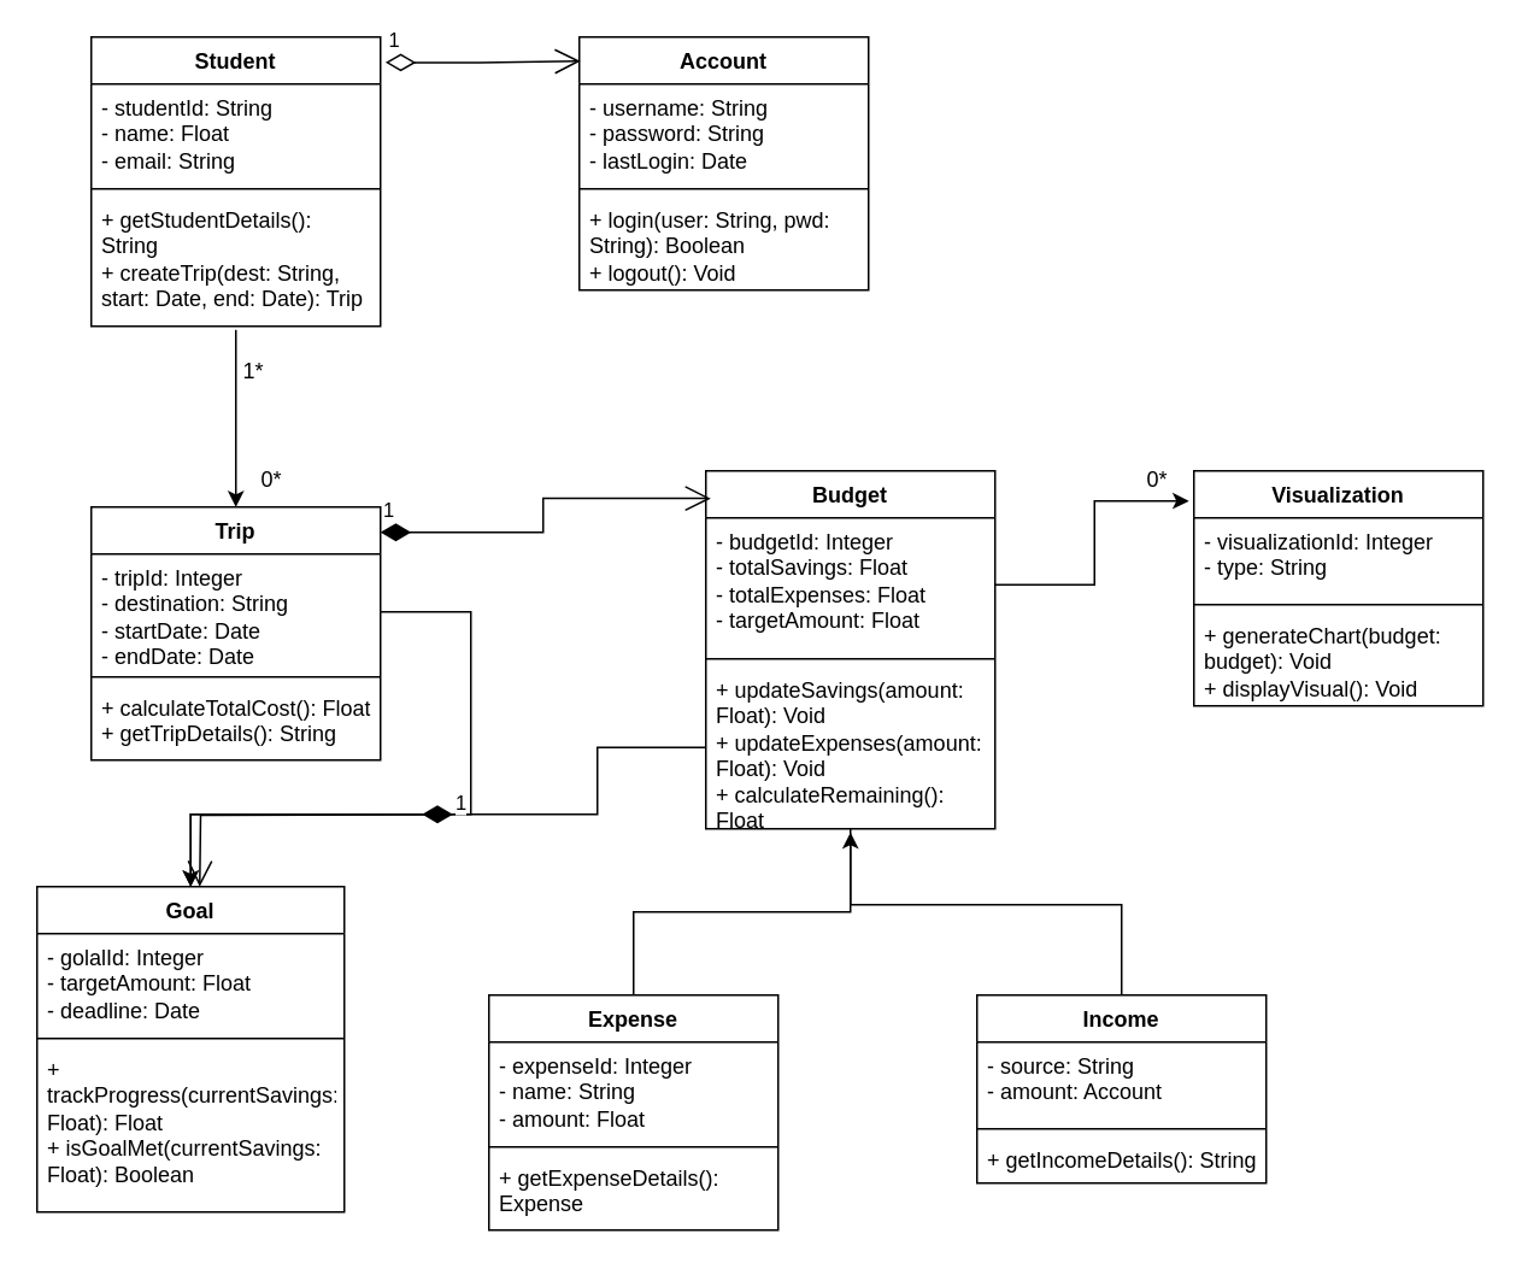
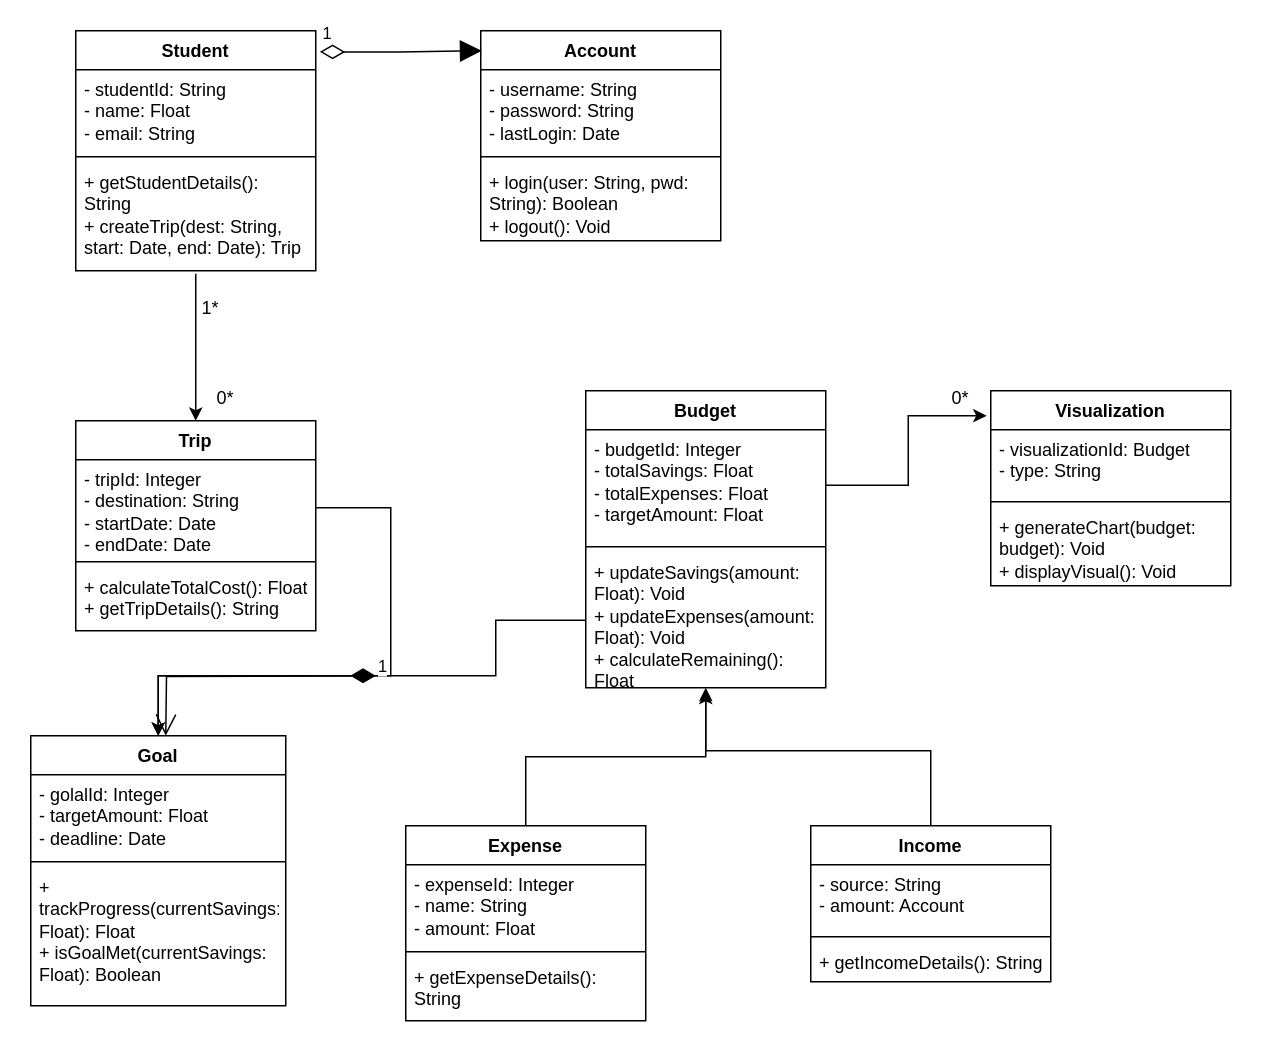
  <mxCell id="0" />
  <mxCell id="1" parent="0" />
  <mxCell id="2" style="edgeStyle=orthogonalEdgeStyle;rounded=0;orthogonalLoop=1;jettySize=auto;html=1;exitX=0.5;exitY=1.028;exitDx=0;exitDy=0;entryX=0.5;entryY=0;entryDx=0;entryDy=0;exitPerimeter=0;" edge="1" parent="1" source="6" target="11"><mxGeometry relative="1" as="geometry"><Array as="points"><mxPoint x="130" y="210" /><mxPoint x="130" y="210" /></Array></mxGeometry></mxCell>
  <mxCell id="3" value="Student" style="swimlane;fontStyle=1;align=center;verticalAlign=top;childLayout=stackLayout;horizontal=1;startSize=26;horizontalStack=0;resizeParent=1;resizeParentMax=0;resizeLast=0;collapsible=1;marginBottom=0;whiteSpace=wrap;html=1;" vertex="1" parent="1"><mxGeometry x="50" y="20" width="160" height="160" as="geometry" /></mxCell>
  <mxCell id="4" value="- studentId: String&lt;div&gt;- name: Float&lt;/div&gt;&lt;div&gt;- email: String&lt;/div&gt;" style="text;strokeColor=none;fillColor=none;align=left;verticalAlign=top;spacingLeft=4;spacingRight=4;overflow=hidden;rotatable=0;points=[[0,0.5],[1,0.5]];portConstraint=eastwest;whiteSpace=wrap;html=1;" vertex="1" parent="3"><mxGeometry y="26" width="160" height="54" as="geometry" /></mxCell>
  <mxCell id="5" value="" style="line;strokeWidth=1;fillColor=none;align=left;verticalAlign=middle;spacingTop=-1;spacingLeft=3;spacingRight=3;rotatable=0;labelPosition=right;points=[];portConstraint=eastwest;strokeColor=inherit;" vertex="1" parent="3"><mxGeometry y="80" width="160" height="8" as="geometry" /></mxCell>
  <mxCell id="6" value="+ getStudentDetails(): String&lt;div&gt;+ createTrip(dest: String, start: Date, end: Date): Trip&lt;/div&gt;" style="text;strokeColor=none;fillColor=none;align=left;verticalAlign=top;spacingLeft=4;spacingRight=4;overflow=hidden;rotatable=0;points=[[0,0.5],[1,0.5]];portConstraint=eastwest;whiteSpace=wrap;html=1;" vertex="1" parent="3"><mxGeometry y="88" width="160" height="72" as="geometry" /></mxCell>
  <mxCell id="7" value="Account" style="swimlane;fontStyle=1;align=center;verticalAlign=top;childLayout=stackLayout;horizontal=1;startSize=26;horizontalStack=0;resizeParent=1;resizeParentMax=0;resizeLast=0;collapsible=1;marginBottom=0;whiteSpace=wrap;html=1;" vertex="1" parent="1"><mxGeometry x="320" y="20" width="160" height="140" as="geometry" /></mxCell>
  <mxCell id="8" value="- username: String&lt;div&gt;- password: String&lt;/div&gt;&lt;div&gt;- lastLogin: Date&lt;/div&gt;" style="text;strokeColor=none;fillColor=none;align=left;verticalAlign=top;spacingLeft=4;spacingRight=4;overflow=hidden;rotatable=0;points=[[0,0.5],[1,0.5]];portConstraint=eastwest;whiteSpace=wrap;html=1;" vertex="1" parent="7"><mxGeometry y="26" width="160" height="54" as="geometry" /></mxCell>
  <mxCell id="9" value="" style="line;strokeWidth=1;fillColor=none;align=left;verticalAlign=middle;spacingTop=-1;spacingLeft=3;spacingRight=3;rotatable=0;labelPosition=right;points=[];portConstraint=eastwest;strokeColor=inherit;" vertex="1" parent="7"><mxGeometry y="80" width="160" height="8" as="geometry" /></mxCell>
  <mxCell id="10" value="+ login(user: String, pwd: String): Boolean&lt;div&gt;+ logout(): Void&lt;/div&gt;" style="text;strokeColor=none;fillColor=none;align=left;verticalAlign=top;spacingLeft=4;spacingRight=4;overflow=hidden;rotatable=0;points=[[0,0.5],[1,0.5]];portConstraint=eastwest;whiteSpace=wrap;html=1;" vertex="1" parent="7"><mxGeometry y="88" width="160" height="52" as="geometry" /></mxCell>
  <mxCell id="11" value="Trip" style="swimlane;fontStyle=1;align=center;verticalAlign=top;childLayout=stackLayout;horizontal=1;startSize=26;horizontalStack=0;resizeParent=1;resizeParentMax=0;resizeLast=0;collapsible=1;marginBottom=0;whiteSpace=wrap;html=1;" vertex="1" parent="1"><mxGeometry x="50" y="280" width="160" height="140" as="geometry" /></mxCell>
  <mxCell id="12" value="- tripId: Integer&lt;div&gt;- destination: String&lt;/div&gt;&lt;div&gt;- startDate: Date&lt;/div&gt;&lt;div&gt;- endDate: Date&lt;/div&gt;" style="text;strokeColor=none;fillColor=none;align=left;verticalAlign=top;spacingLeft=4;spacingRight=4;overflow=hidden;rotatable=0;points=[[0,0.5],[1,0.5]];portConstraint=eastwest;whiteSpace=wrap;html=1;" vertex="1" parent="11"><mxGeometry y="26" width="160" height="64" as="geometry" /></mxCell>
  <mxCell id="13" value="" style="line;strokeWidth=1;fillColor=none;align=left;verticalAlign=middle;spacingTop=-1;spacingLeft=3;spacingRight=3;rotatable=0;labelPosition=right;points=[];portConstraint=eastwest;strokeColor=inherit;" vertex="1" parent="11"><mxGeometry y="90" width="160" height="8" as="geometry" /></mxCell>
  <mxCell id="14" value="+ calculateTotalCost(): Float&lt;div&gt;+ getTripDetails(): String&lt;/div&gt;" style="text;strokeColor=none;fillColor=none;align=left;verticalAlign=top;spacingLeft=4;spacingRight=4;overflow=hidden;rotatable=0;points=[[0,0.5],[1,0.5]];portConstraint=eastwest;whiteSpace=wrap;html=1;" vertex="1" parent="11"><mxGeometry y="98" width="160" height="42" as="geometry" /></mxCell>
  <mxCell id="15" value="Budget" style="swimlane;fontStyle=1;align=center;verticalAlign=top;childLayout=stackLayout;horizontal=1;startSize=26;horizontalStack=0;resizeParent=1;resizeParentMax=0;resizeLast=0;collapsible=1;marginBottom=0;whiteSpace=wrap;html=1;" vertex="1" parent="1"><mxGeometry x="390" y="260" width="160" height="198" as="geometry" /></mxCell>
  <mxCell id="16" value="- budgetId: Integer&lt;div&gt;- totalSavings: Float&lt;/div&gt;&lt;div&gt;- totalExpenses: Float&lt;/div&gt;&lt;div&gt;- targetAmount: Float&lt;/div&gt;" style="text;strokeColor=none;fillColor=none;align=left;verticalAlign=top;spacingLeft=4;spacingRight=4;overflow=hidden;rotatable=0;points=[[0,0.5],[1,0.5]];portConstraint=eastwest;whiteSpace=wrap;html=1;" vertex="1" parent="15"><mxGeometry y="26" width="160" height="74" as="geometry" /></mxCell>
  <mxCell id="17" value="" style="line;strokeWidth=1;fillColor=none;align=left;verticalAlign=middle;spacingTop=-1;spacingLeft=3;spacingRight=3;rotatable=0;labelPosition=right;points=[];portConstraint=eastwest;strokeColor=inherit;" vertex="1" parent="15"><mxGeometry y="100" width="160" height="8" as="geometry" /></mxCell>
  <mxCell id="18" value="+ updateSavings(amount: Float): Void&lt;div&gt;+ updateExpenses(amount: Float): Void&lt;/div&gt;&lt;div&gt;+ calculateRemaining(): Float&lt;/div&gt;" style="text;strokeColor=none;fillColor=none;align=left;verticalAlign=top;spacingLeft=4;spacingRight=4;overflow=hidden;rotatable=0;points=[[0,0.5],[1,0.5]];portConstraint=eastwest;whiteSpace=wrap;html=1;" vertex="1" parent="15"><mxGeometry y="108" width="160" height="90" as="geometry" /></mxCell>
- <mxCell id="19" style="edgeStyle=orthogonalEdgeStyle;rounded=0;orthogonalLoop=1;jettySize=auto;html=1;exitX=0.5;exitY=0;exitDx=0;exitDy=0;entryX=0.5;entryY=1;entryDx=0;entryDy=0;endArrow=none;" edge="1" parent="1" source="20" target="15"><mxGeometry relative="1" as="geometry" /></mxCell>
+ <mxCell id="19" style="edgeStyle=orthogonalEdgeStyle;rounded=0;orthogonalLoop=1;jettySize=auto;html=1;exitX=0.5;exitY=0;exitDx=0;exitDy=0;entryX=0.5;entryY=1;entryDx=0;entryDy=0;" edge="1" parent="1" source="20" target="15"><mxGeometry relative="1" as="geometry" /></mxCell>
  <mxCell id="20" value="Expense" style="swimlane;fontStyle=1;align=center;verticalAlign=top;childLayout=stackLayout;horizontal=1;startSize=26;horizontalStack=0;resizeParent=1;resizeParentMax=0;resizeLast=0;collapsible=1;marginBottom=0;whiteSpace=wrap;html=1;" vertex="1" parent="1"><mxGeometry x="270" y="550" width="160" height="130" as="geometry" /></mxCell>
  <mxCell id="21" value="- expenseId: Integer&lt;div&gt;- name: String&lt;/div&gt;&lt;div&gt;- amount: Float&lt;/div&gt;" style="text;strokeColor=none;fillColor=none;align=left;verticalAlign=top;spacingLeft=4;spacingRight=4;overflow=hidden;rotatable=0;points=[[0,0.5],[1,0.5]];portConstraint=eastwest;whiteSpace=wrap;html=1;" vertex="1" parent="20"><mxGeometry y="26" width="160" height="54" as="geometry" /></mxCell>
  <mxCell id="22" value="" style="line;strokeWidth=1;fillColor=none;align=left;verticalAlign=middle;spacingTop=-1;spacingLeft=3;spacingRight=3;rotatable=0;labelPosition=right;points=[];portConstraint=eastwest;strokeColor=inherit;" vertex="1" parent="20"><mxGeometry y="80" width="160" height="8" as="geometry" /></mxCell>
- <mxCell id="23" value="+ getExpenseDetails(): Expense" style="text;strokeColor=none;fillColor=none;align=left;verticalAlign=top;spacingLeft=4;spacingRight=4;overflow=hidden;rotatable=0;points=[[0,0.5],[1,0.5]];portConstraint=eastwest;whiteSpace=wrap;html=1;" vertex="1" parent="20"><mxGeometry y="88" width="160" height="42" as="geometry" /></mxCell>
+ <mxCell id="23" value="+ getExpenseDetails(): String" style="text;strokeColor=none;fillColor=none;align=left;verticalAlign=top;spacingLeft=4;spacingRight=4;overflow=hidden;rotatable=0;points=[[0,0.5],[1,0.5]];portConstraint=eastwest;whiteSpace=wrap;html=1;" vertex="1" parent="20"><mxGeometry y="88" width="160" height="42" as="geometry" /></mxCell>
  <mxCell id="24" style="edgeStyle=orthogonalEdgeStyle;rounded=0;orthogonalLoop=1;jettySize=auto;html=1;exitX=0.5;exitY=0;exitDx=0;exitDy=0;entryX=0.5;entryY=1.022;entryDx=0;entryDy=0;entryPerimeter=0;" edge="1" parent="1" source="25" target="18"><mxGeometry relative="1" as="geometry"><mxPoint x="410" y="480" as="targetPoint" /><Array as="points"><mxPoint x="620" y="500" /><mxPoint x="470" y="500" /></Array></mxGeometry></mxCell>
  <mxCell id="25" value="Income" style="swimlane;fontStyle=1;align=center;verticalAlign=top;childLayout=stackLayout;horizontal=1;startSize=26;horizontalStack=0;resizeParent=1;resizeParentMax=0;resizeLast=0;collapsible=1;marginBottom=0;whiteSpace=wrap;html=1;" vertex="1" parent="1"><mxGeometry x="540" y="550" width="160" height="104" as="geometry" /></mxCell>
  <mxCell id="26" value="- source: String&lt;div&gt;- amount: Account&lt;/div&gt;" style="text;strokeColor=none;fillColor=none;align=left;verticalAlign=top;spacingLeft=4;spacingRight=4;overflow=hidden;rotatable=0;points=[[0,0.5],[1,0.5]];portConstraint=eastwest;whiteSpace=wrap;html=1;" vertex="1" parent="25"><mxGeometry y="26" width="160" height="44" as="geometry" /></mxCell>
  <mxCell id="27" value="" style="line;strokeWidth=1;fillColor=none;align=left;verticalAlign=middle;spacingTop=-1;spacingLeft=3;spacingRight=3;rotatable=0;labelPosition=right;points=[];portConstraint=eastwest;strokeColor=inherit;" vertex="1" parent="25"><mxGeometry y="70" width="160" height="8" as="geometry" /></mxCell>
  <mxCell id="28" value="+ getIncomeDetails(): String" style="text;strokeColor=none;fillColor=none;align=left;verticalAlign=top;spacingLeft=4;spacingRight=4;overflow=hidden;rotatable=0;points=[[0,0.5],[1,0.5]];portConstraint=eastwest;whiteSpace=wrap;html=1;" vertex="1" parent="25"><mxGeometry y="78" width="160" height="26" as="geometry" /></mxCell>
  <mxCell id="29" value="Goal" style="swimlane;fontStyle=1;align=center;verticalAlign=top;childLayout=stackLayout;horizontal=1;startSize=26;horizontalStack=0;resizeParent=1;resizeParentMax=0;resizeLast=0;collapsible=1;marginBottom=0;whiteSpace=wrap;html=1;" vertex="1" parent="1"><mxGeometry x="20" y="490" width="170" height="180" as="geometry" /></mxCell>
  <mxCell id="30" value="- golalId: Integer&lt;div&gt;- targetAmount: Float&lt;/div&gt;&lt;div&gt;- deadline: Date&lt;/div&gt;" style="text;strokeColor=none;fillColor=none;align=left;verticalAlign=top;spacingLeft=4;spacingRight=4;overflow=hidden;rotatable=0;points=[[0,0.5],[1,0.5]];portConstraint=eastwest;whiteSpace=wrap;html=1;" vertex="1" parent="29"><mxGeometry y="26" width="170" height="54" as="geometry" /></mxCell>
  <mxCell id="31" value="" style="line;strokeWidth=1;fillColor=none;align=left;verticalAlign=middle;spacingTop=-1;spacingLeft=3;spacingRight=3;rotatable=0;labelPosition=right;points=[];portConstraint=eastwest;strokeColor=inherit;" vertex="1" parent="29"><mxGeometry y="80" width="170" height="8" as="geometry" /></mxCell>
  <mxCell id="32" value="+ trackProgress(currentSavings: Float): Float&lt;div&gt;+ isGoalMet(currentSavings: Float): Boolean&lt;/div&gt;" style="text;strokeColor=none;fillColor=none;align=left;verticalAlign=top;spacingLeft=4;spacingRight=4;overflow=hidden;rotatable=0;points=[[0,0.5],[1,0.5]];portConstraint=eastwest;whiteSpace=wrap;html=1;" vertex="1" parent="29"><mxGeometry y="88" width="170" height="92" as="geometry" /></mxCell>
  <mxCell id="33" value="Visualization" style="swimlane;fontStyle=1;align=center;verticalAlign=top;childLayout=stackLayout;horizontal=1;startSize=26;horizontalStack=0;resizeParent=1;resizeParentMax=0;resizeLast=0;collapsible=1;marginBottom=0;whiteSpace=wrap;html=1;" vertex="1" parent="1"><mxGeometry x="660" y="260" width="160" height="130" as="geometry" /></mxCell>
- <mxCell id="34" value="- visualizationId: Integer&lt;div&gt;- type: String&lt;/div&gt;" style="text;strokeColor=none;fillColor=none;align=left;verticalAlign=top;spacingLeft=4;spacingRight=4;overflow=hidden;rotatable=0;points=[[0,0.5],[1,0.5]];portConstraint=eastwest;whiteSpace=wrap;html=1;" vertex="1" parent="33"><mxGeometry y="26" width="160" height="44" as="geometry" /></mxCell>
+ <mxCell id="34" value="- visualizationId: Budget&lt;div&gt;- type: String&lt;/div&gt;" style="text;strokeColor=none;fillColor=none;align=left;verticalAlign=top;spacingLeft=4;spacingRight=4;overflow=hidden;rotatable=0;points=[[0,0.5],[1,0.5]];portConstraint=eastwest;whiteSpace=wrap;html=1;" vertex="1" parent="33"><mxGeometry y="26" width="160" height="44" as="geometry" /></mxCell>
  <mxCell id="35" value="" style="line;strokeWidth=1;fillColor=none;align=left;verticalAlign=middle;spacingTop=-1;spacingLeft=3;spacingRight=3;rotatable=0;labelPosition=right;points=[];portConstraint=eastwest;strokeColor=inherit;" vertex="1" parent="33"><mxGeometry y="70" width="160" height="8" as="geometry" /></mxCell>
  <mxCell id="36" value="+ generateChart(budget: budget): Void&lt;div&gt;+ displayVisual(): Void&lt;/div&gt;" style="text;strokeColor=none;fillColor=none;align=left;verticalAlign=top;spacingLeft=4;spacingRight=4;overflow=hidden;rotatable=0;points=[[0,0.5],[1,0.5]];portConstraint=eastwest;whiteSpace=wrap;html=1;" vertex="1" parent="33"><mxGeometry y="78" width="160" height="52" as="geometry" /></mxCell>
- <mxCell id="37" value="1" style="endArrow=open;html=1;endSize=12;startArrow=diamondThin;startSize=14;startFill=0;edgeStyle=orthogonalEdgeStyle;align=left;verticalAlign=bottom;rounded=0;exitX=1.017;exitY=0.088;exitDx=0;exitDy=0;exitPerimeter=0;entryX=0.004;entryY=0.095;entryDx=0;entryDy=0;entryPerimeter=0;" edge="1" parent="1" source="3" target="7"><mxGeometry x="-1" y="3" relative="1" as="geometry"><mxPoint x="490" y="20" as="sourcePoint" /><mxPoint x="650" y="20" as="targetPoint" /></mxGeometry></mxCell>
+ <mxCell id="37" value="1" style="endArrow=block;html=1;endSize=12;startArrow=diamondThin;startSize=14;startFill=0;edgeStyle=orthogonalEdgeStyle;align=left;verticalAlign=bottom;rounded=0;exitX=1.017;exitY=0.088;exitDx=0;exitDy=0;exitPerimeter=0;entryX=0.004;entryY=0.095;entryDx=0;entryDy=0;entryPerimeter=0;" edge="1" parent="1" source="3" target="7"><mxGeometry x="-1" y="3" relative="1" as="geometry"><mxPoint x="490" y="20" as="sourcePoint" /><mxPoint x="650" y="20" as="targetPoint" /></mxGeometry></mxCell>
  <mxCell id="38" value="1*" style="text;html=1;align=center;verticalAlign=middle;whiteSpace=wrap;rounded=0;" vertex="1" parent="1"><mxGeometry x="110" y="190" width="60" height="30" as="geometry" /></mxCell>
  <mxCell id="39" value="0*" style="text;html=1;align=center;verticalAlign=middle;whiteSpace=wrap;rounded=0;" vertex="1" parent="1"><mxGeometry x="120" y="250" width="60" height="30" as="geometry" /></mxCell>
- <mxCell id="40" value="1" style="endArrow=open;html=1;endSize=12;startArrow=diamondThin;startSize=14;startFill=1;edgeStyle=orthogonalEdgeStyle;align=left;verticalAlign=bottom;rounded=0;exitX=1;exitY=0.1;exitDx=0;exitDy=0;exitPerimeter=0;entryX=0.017;entryY=0.077;entryDx=0;entryDy=0;entryPerimeter=0;" edge="1" parent="1" source="11" target="15"><mxGeometry x="-1" y="3" relative="1" as="geometry"><mxPoint x="370" y="390" as="sourcePoint" /><mxPoint x="530" y="390" as="targetPoint" /></mxGeometry></mxCell>
  <mxCell id="41" style="edgeStyle=orthogonalEdgeStyle;rounded=0;orthogonalLoop=1;jettySize=auto;html=1;exitX=1;exitY=0.5;exitDx=0;exitDy=0;entryX=-0.017;entryY=0.128;entryDx=0;entryDy=0;entryPerimeter=0;" edge="1" parent="1" source="16" target="33"><mxGeometry relative="1" as="geometry" /></mxCell>
  <mxCell id="42" value="0*" style="text;html=1;align=center;verticalAlign=middle;whiteSpace=wrap;rounded=0;" vertex="1" parent="1"><mxGeometry x="610" y="250" width="60" height="30" as="geometry" /></mxCell>
  <mxCell id="43" style="edgeStyle=orthogonalEdgeStyle;rounded=0;orthogonalLoop=1;jettySize=auto;html=1;exitX=0;exitY=0.5;exitDx=0;exitDy=0;entryX=0.5;entryY=0;entryDx=0;entryDy=0;" edge="1" parent="1" source="18" target="29"><mxGeometry relative="1" as="geometry"><Array as="points"><mxPoint x="330" y="413" /><mxPoint x="330" y="450" /><mxPoint x="105" y="450" /></Array></mxGeometry></mxCell>
  <mxCell id="44" style="edgeStyle=orthogonalEdgeStyle;rounded=0;orthogonalLoop=1;jettySize=auto;html=1;exitX=1;exitY=0.5;exitDx=0;exitDy=0;entryX=0.5;entryY=0;entryDx=0;entryDy=0;" edge="1" parent="1" source="12" target="29"><mxGeometry relative="1" as="geometry"><Array as="points"><mxPoint x="260" y="338" /><mxPoint x="260" y="450" /><mxPoint x="105" y="450" /></Array></mxGeometry></mxCell>
  <mxCell id="45" value="1" style="endArrow=open;html=1;endSize=12;startArrow=diamondThin;startSize=14;startFill=1;edgeStyle=orthogonalEdgeStyle;align=left;verticalAlign=bottom;rounded=0;" edge="1" parent="1"><mxGeometry x="-1" y="3" relative="1" as="geometry"><mxPoint x="250" y="450" as="sourcePoint" /><mxPoint x="110" y="490" as="targetPoint" /></mxGeometry></mxCell>
